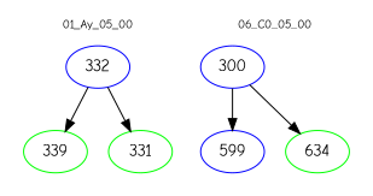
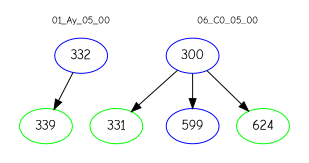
  digraph {
    fontname="Comic Neue"
    node [color=blue fontname="Comic Neue"]
    edge [color=black fontname="Comic Neue"]
    n1 [label=332]
    n2 [color=green label=331]
    n3 [color=green label=339]
    n4 [label=300]
    n5 [label=599]
-   n6 [color=green label=634]
+   n6 [color=green label=624]
    subgraph cluster_1 {
      color=white
      fontsize=10
      label="01_Ay_05_00"
      n1
      n2
      n3
    }
    subgraph cluster_2 {
      color=white
      fontsize=10
      label="06_C0_05_00"
      n4
      n5
      n6
    }
-   n1 -> n2
+   n4 -> n2
    n1 -> n3
    n4 -> n5
    n4 -> n6
  }
